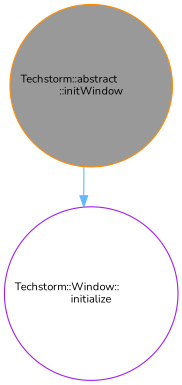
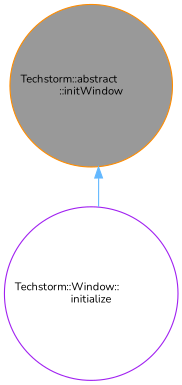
  digraph {
    rankdir=TB
    fontname=Nunito
    node [fontname=Nunito fontsize=10 shape=circle style=filled]
    n1 [color=darkorange fillcolor=grey60 fontcolor=black height=0.2 label="Techstorm::abstract\l::initWindow" width=0.4]
    n2 [color=purple fillcolor=white height=0.2 label="Techstorm::Window::\linitialize" width=0.4]
-   n1 -> n2 [color=steelblue1 fontname=Nunito fontsize=10 labelfontname=Helvetica labelfontsize=10 style=solid]
+   n2 -> n1 [color=steelblue1 fontname=Nunito fontsize=10 labelfontname=Helvetica labelfontsize=10 style=solid]
  }
